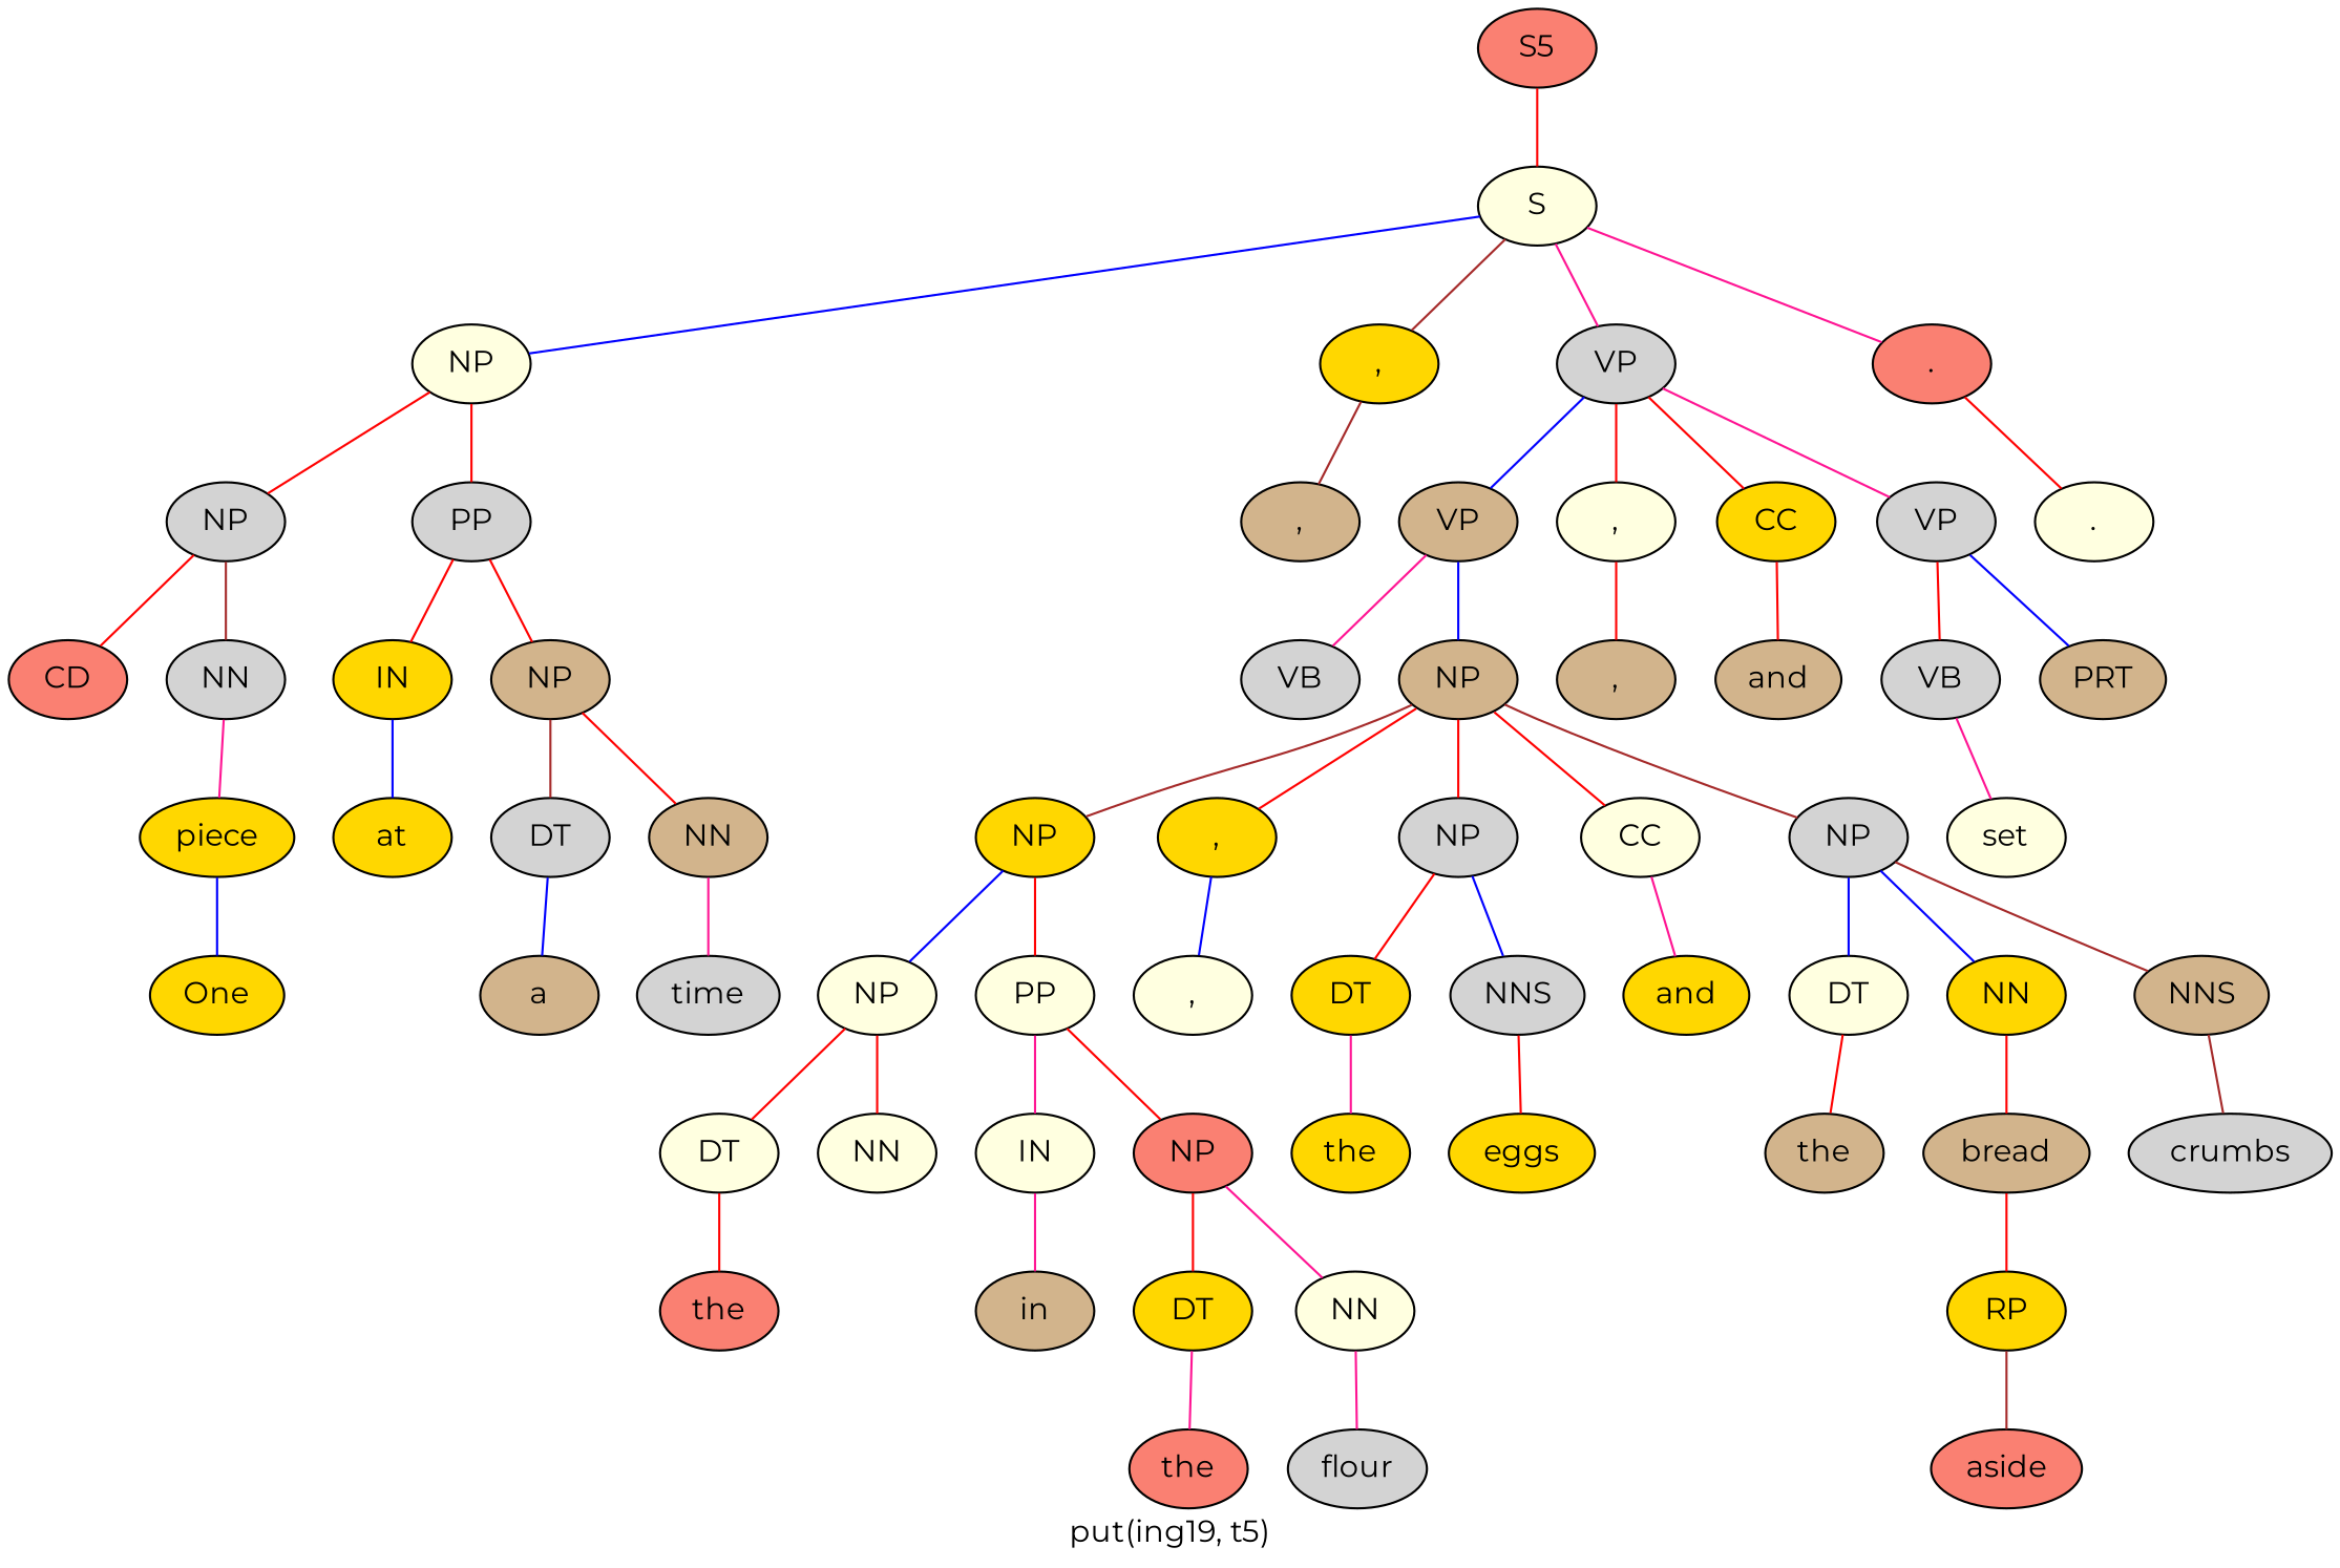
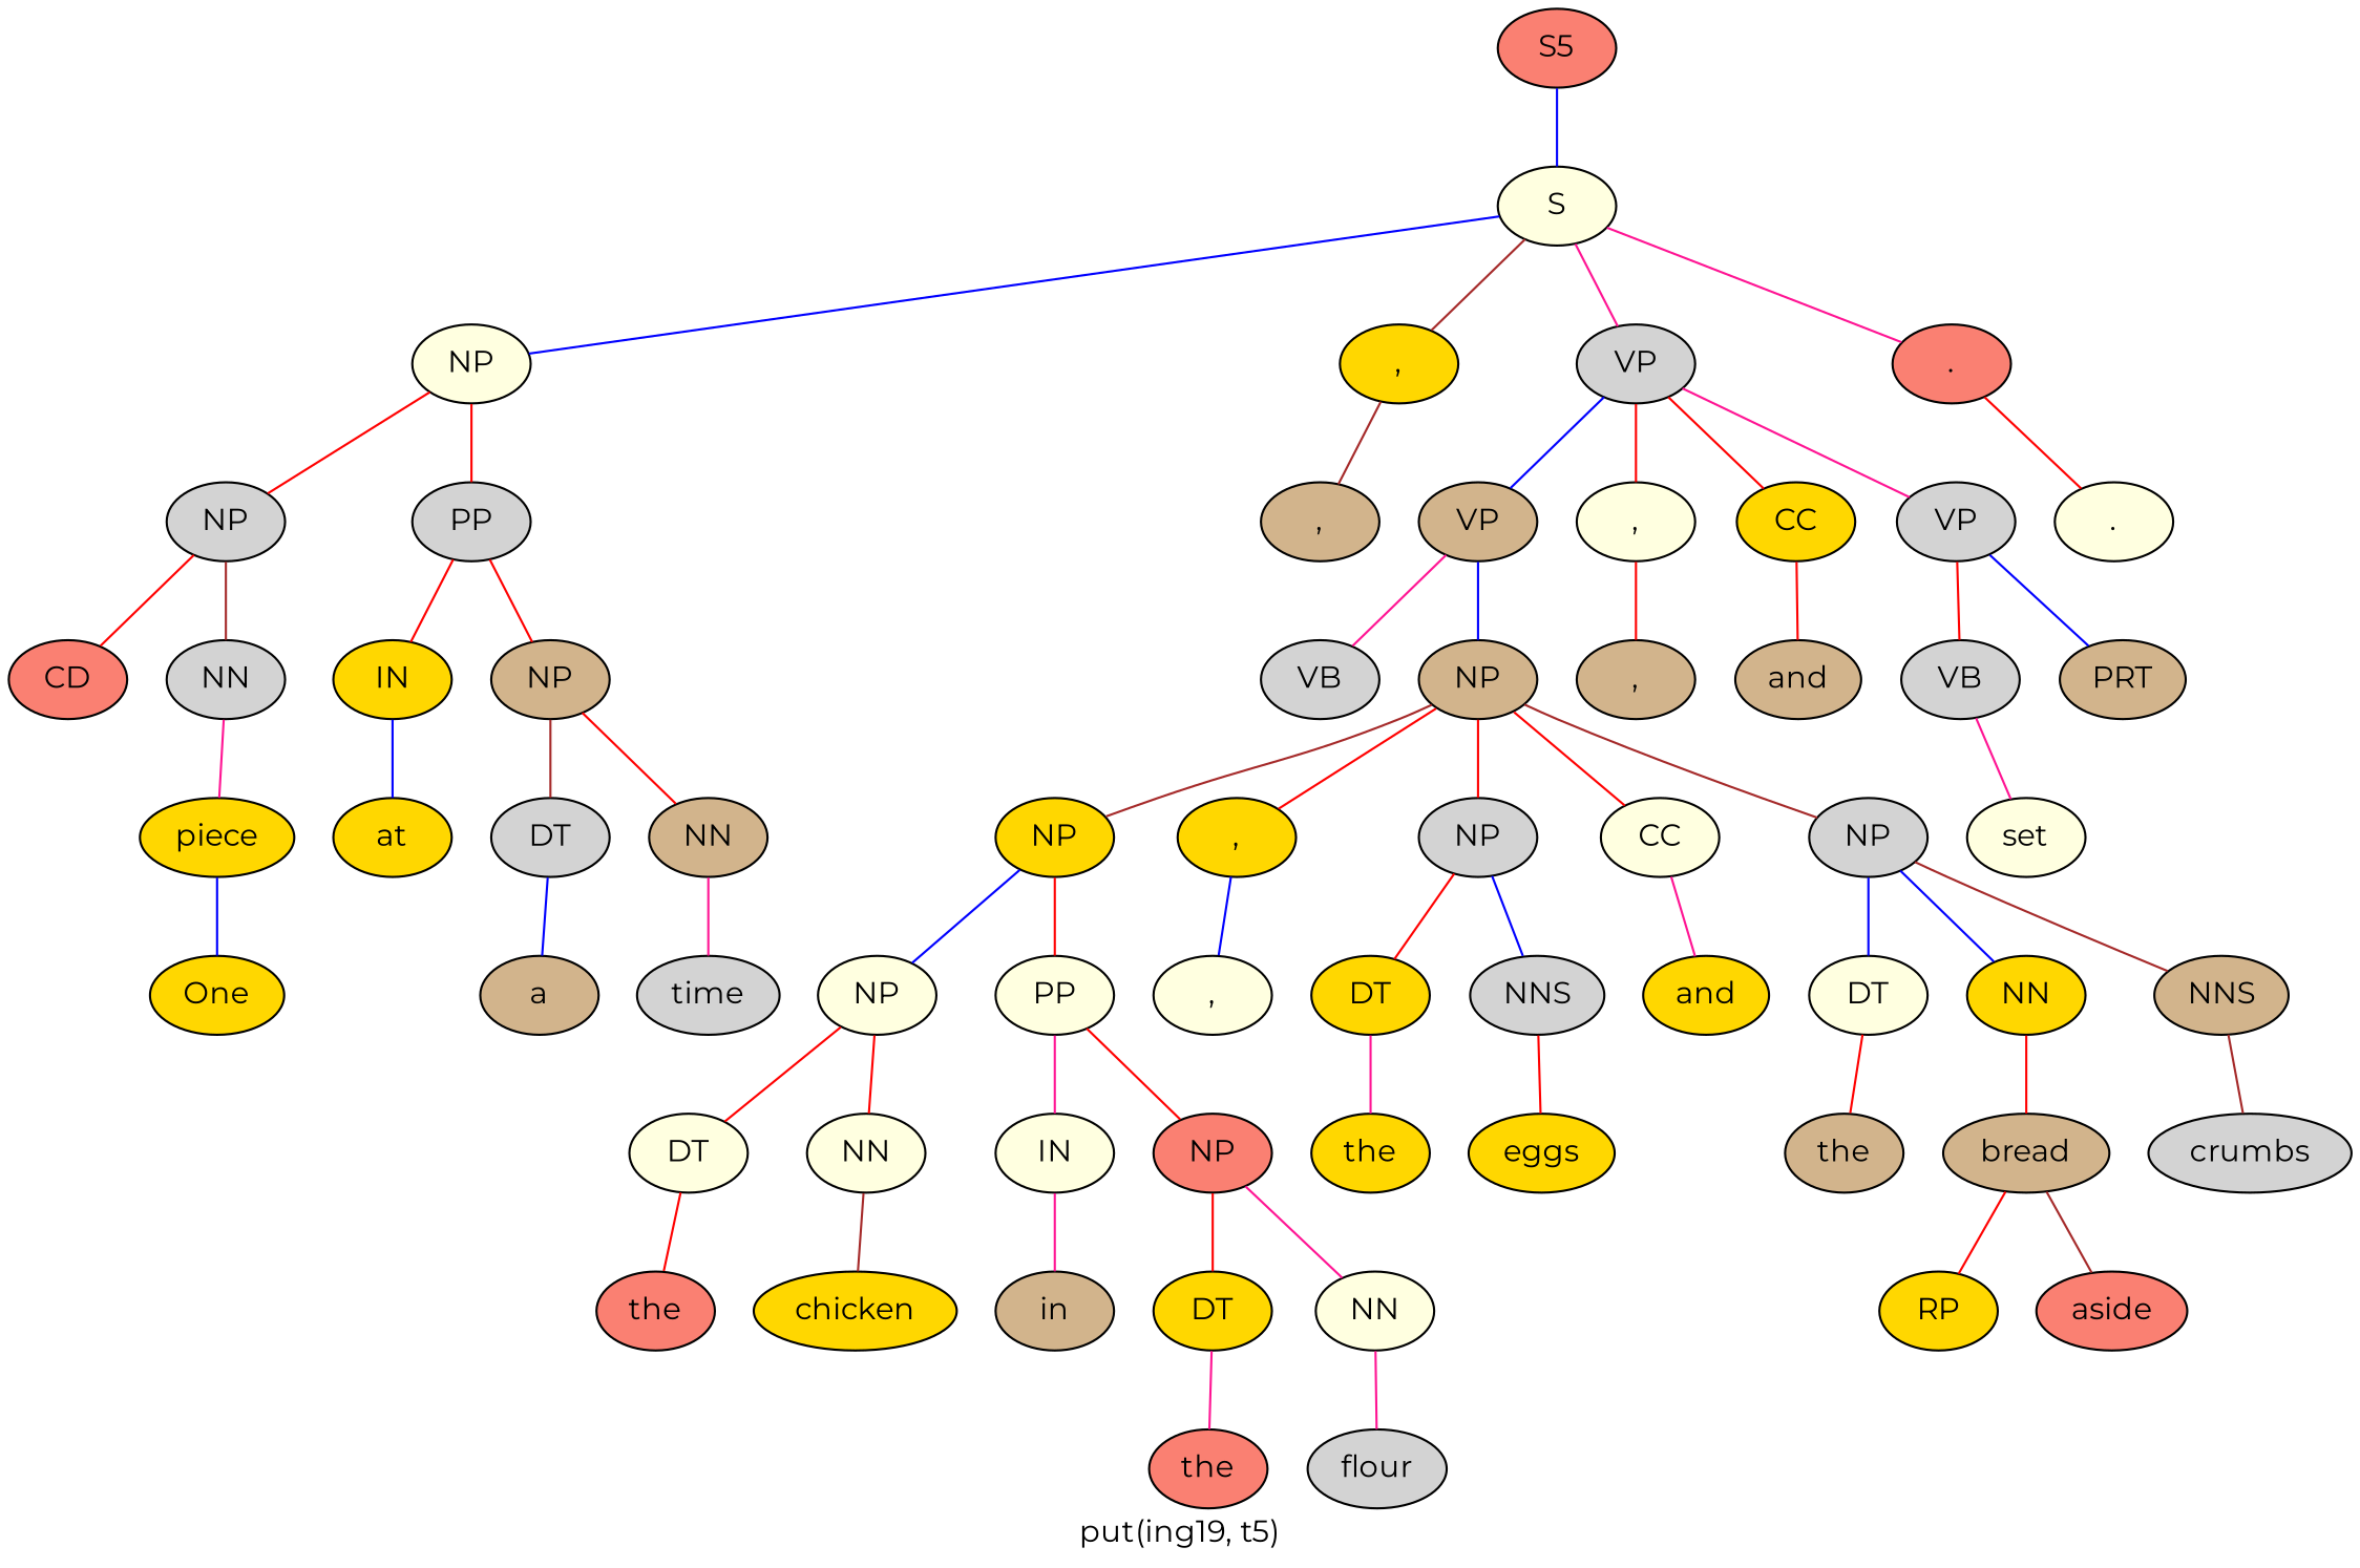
  graph {
    fontname=Montserrat
    label="put(ing19, t5)"
    node [fillcolor=gold fontname=Montserrat style=filled]
    edge [color=red fontname=Montserrat]
    n1 [fillcolor=salmon label=S5]
    n2 [fillcolor=lightyellow label=S]
    n3 [fillcolor=lightyellow label=NP]
    n4 [label=","]
    n5 [fillcolor=lightgrey label=VP]
    n6 [fillcolor=salmon label="."]
    n7 [fillcolor=lightgrey label=NP]
    n8 [fillcolor=lightgrey label=PP]
    n9 [fillcolor=tan label=","]
    n10 [fillcolor=tan label=VP]
    n11 [fillcolor=lightyellow label=","]
    n12 [label=CC]
    n13 [fillcolor=lightgrey label=VP]
    n14 [fillcolor=lightyellow label="."]
    n15 [fillcolor=salmon label=CD]
    n16 [fillcolor=lightgrey label=NN]
    n17 [label=IN]
    n18 [fillcolor=tan label=NP]
    n19 [label=piece]
    n20 [label=One]
    n21 [label=at]
    n22 [fillcolor=lightgrey label=DT]
    n23 [fillcolor=tan label=NN]
    n24 [fillcolor=tan label=a]
    n25 [fillcolor=lightgrey label=time]
    n26 [fillcolor=lightgrey label=VB]
    n27 [fillcolor=tan label=NP]
    n28 [fillcolor=tan label=","]
    n29 [fillcolor=tan label=and]
    n30 [fillcolor=lightgrey label=VB]
    n31 [fillcolor=tan label=PRT]
    n32 [label=NP]
    n33 [label=","]
    n34 [fillcolor=lightgrey label=NP]
    n35 [fillcolor=lightyellow label=CC]
    n36 [fillcolor=lightgrey label=NP]
    n37 [fillcolor=lightyellow label=NP]
    n38 [fillcolor=lightyellow label=PP]
    n39 [fillcolor=lightyellow label=","]
    n40 [label=DT]
    n41 [fillcolor=lightgrey label=NNS]
    n42 [label=and]
    n43 [fillcolor=lightyellow label=DT]
    n44 [label=NN]
    n45 [fillcolor=tan label=NNS]
    n46 [fillcolor=lightyellow label=DT]
    n47 [fillcolor=lightyellow label=NN]
    n48 [fillcolor=lightyellow label=IN]
    n49 [fillcolor=salmon label=NP]
    n50 [fillcolor=salmon label=the]
+   n51 [label=chicken]
    n52 [fillcolor=tan label=in]
    n53 [label=DT]
    n54 [fillcolor=lightyellow label=NN]
    n55 [fillcolor=salmon label=the]
    n56 [fillcolor=lightgrey label=flour]
    n57 [label=the]
    n58 [label=eggs]
    n59 [fillcolor=tan label=the]
    n60 [fillcolor=tan label=bread]
    n61 [fillcolor=lightgrey label=crumbs]
    n62 [label=RP]
    n63 [fillcolor=lightyellow label=set]
    n64 [fillcolor=salmon label=aside]
-   n1 -- n2
+   n1 -- n2 [color=blue]
    n2 -- n3 [color=blue]
    n2 -- n4 [color=brown]
    n2 -- n5 [color=deeppink]
    n2 -- n6 [color=deeppink]
    n3 -- n7
    n3 -- n8
    n4 -- n9 [color=brown]
    n5 -- n10 [color=blue]
    n5 -- n11
    n5 -- n12
    n5 -- n13 [color=deeppink]
    n6 -- n14
    n7 -- n15
    n7 -- n16 [color=brown]
    n8 -- n17
    n8 -- n18
    n10 -- n26 [color=deeppink]
    n10 -- n27 [color=blue]
    n11 -- n28
    n12 -- n29
    n13 -- n30
    n13 -- n31 [color=blue]
    n16 -- n19 [color=deeppink]
    n17 -- n21 [color=blue]
    n18 -- n22 [color=brown]
    n18 -- n23
    n19 -- n20 [color=blue]
    n22 -- n24 [color=blue]
    n23 -- n25 [color=deeppink]
    n27 -- n32 [color=brown]
    n27 -- n33
    n27 -- n34
    n27 -- n35
    n27 -- n36 [color=brown]
    n30 -- n63 [color=deeppink]
    n32 -- n37 [color=blue]
    n32 -- n38
    n33 -- n39 [color=blue]
    n34 -- n40
    n34 -- n41 [color=blue]
    n35 -- n42 [color=deeppink]
    n36 -- n43 [color=blue]
    n36 -- n44 [color=blue]
    n36 -- n45 [color=brown]
    n37 -- n46
    n37 -- n47
    n38 -- n48 [color=deeppink]
    n38 -- n49
    n40 -- n57 [color=deeppink]
    n41 -- n58
    n43 -- n59
    n44 -- n60
    n45 -- n61 [color=brown]
    n46 -- n50
+   n47 -- n51 [color=brown]
    n48 -- n52 [color=deeppink]
    n49 -- n53
    n49 -- n54 [color=deeppink]
    n53 -- n55 [color=deeppink]
    n54 -- n56 [color=deeppink]
    n60 -- n62
-   n62 -- n64 [color=brown]
+   n60 -- n64 [color=brown]
  }
